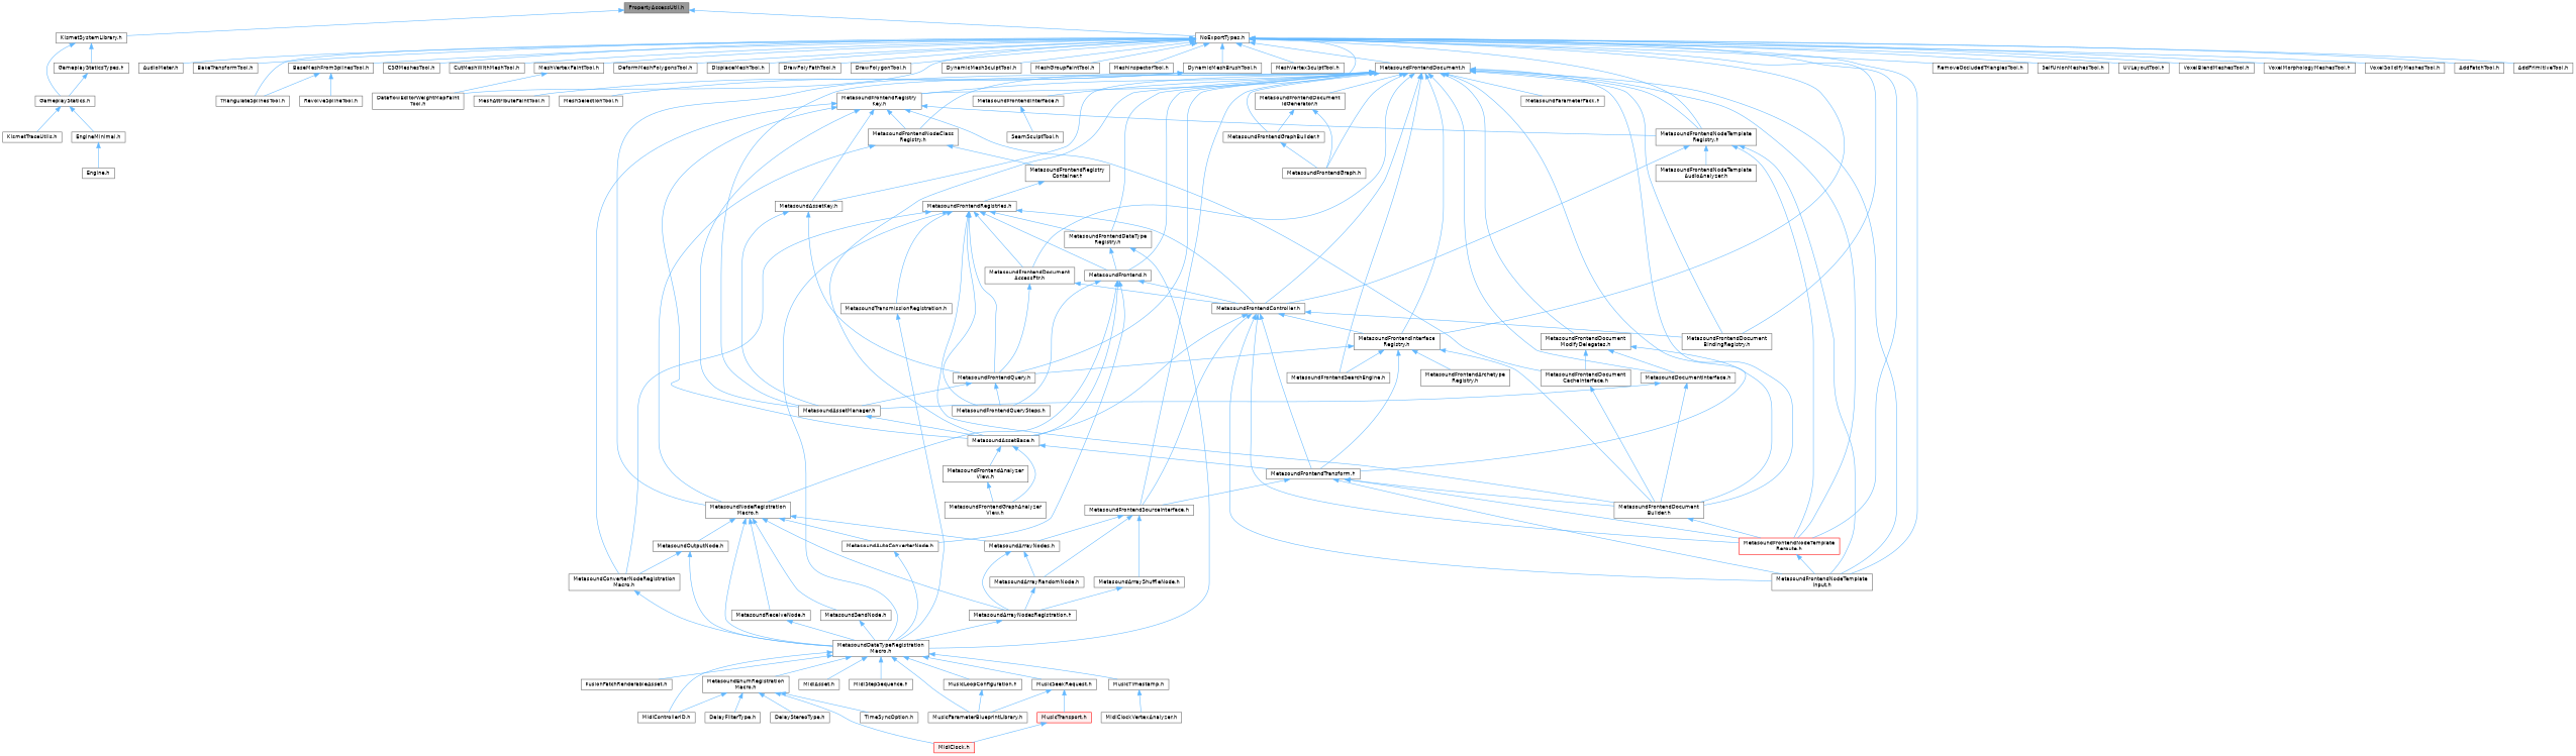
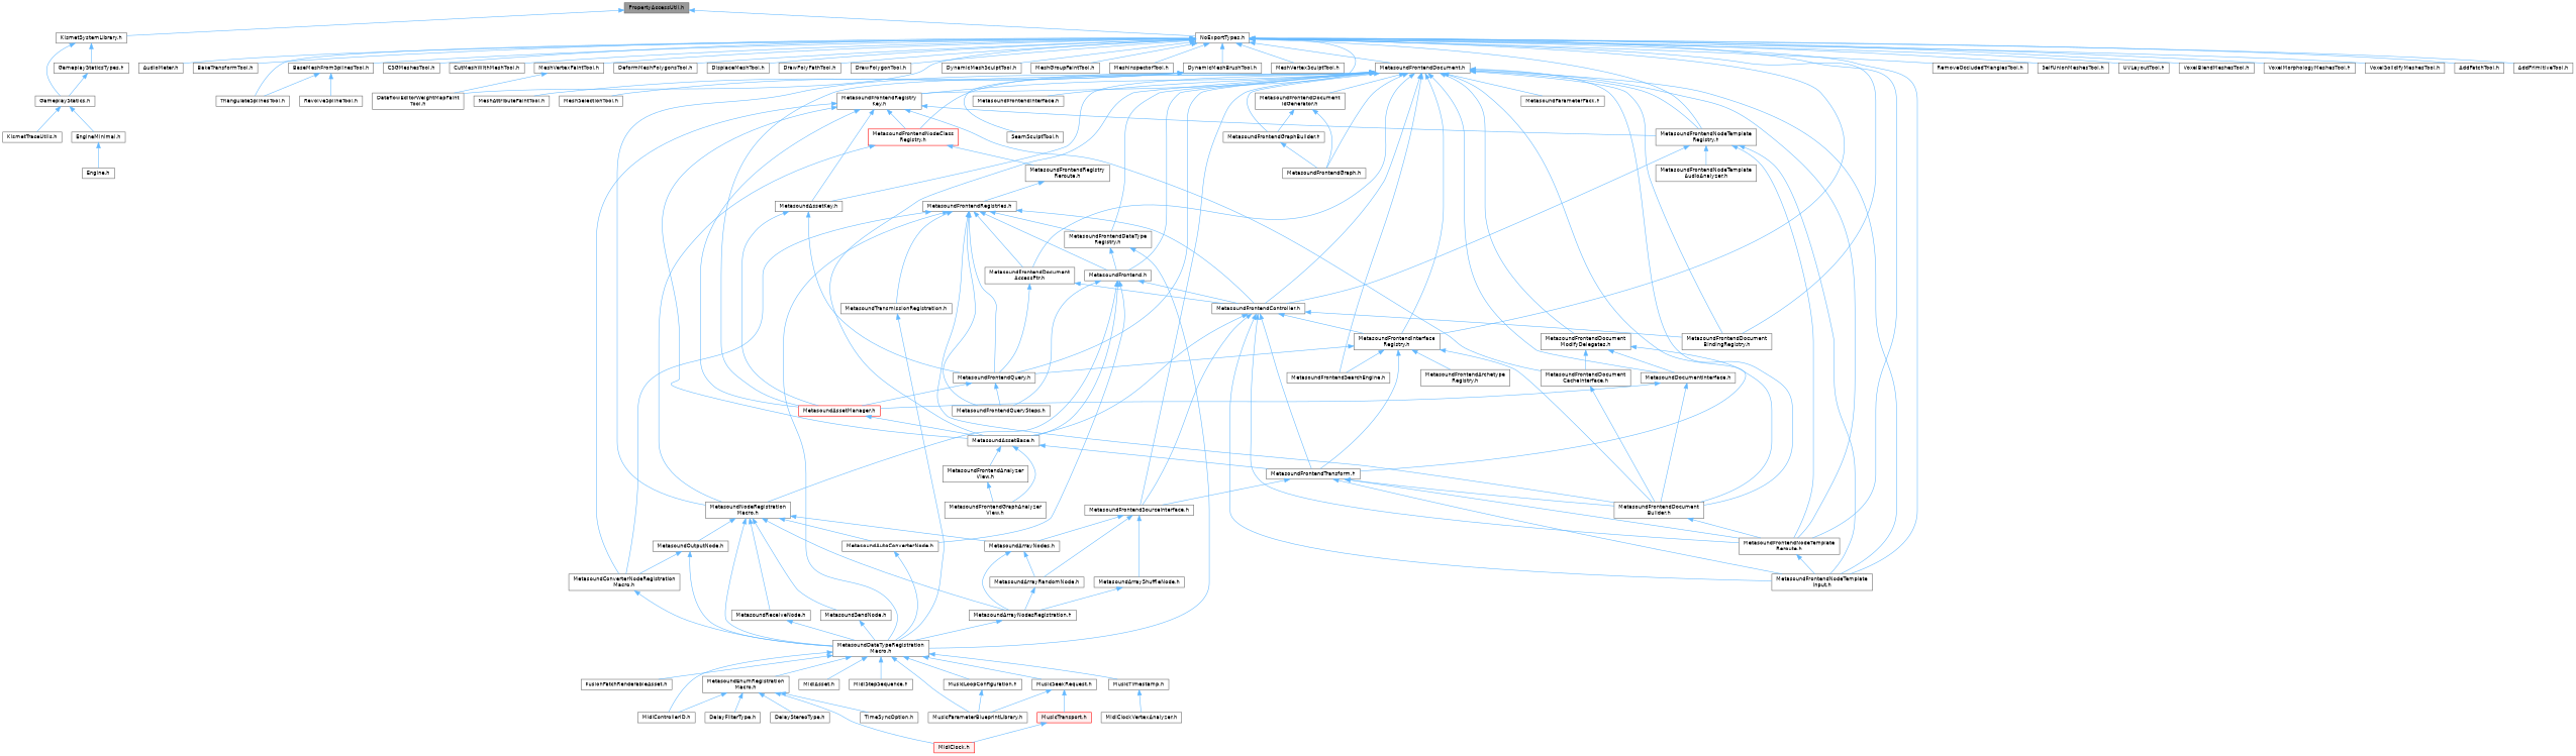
  digraph {
    node [color=grey40 fillcolor=white fontname=Helvetica fontsize=10 shape=box style=filled]
    edge [color=steelblue1 dir=back fontname=Helvetica fontsize=10 labelfontname=Helvetica labelfontsize=10 style=solid]
    n1 [color=gray40 fillcolor=grey60 fontcolor=black height=0.2 label="PropertyAccessUtil.h" width=0.4]
    n2 [height=0.2 label="KismetSystemLibrary.h" width=0.4]
    n3 [height=0.2 label="NoExportTypes.h" width=0.4]
    n4 [height=0.2 label="GameplayStatics.h" width=0.4]
    n5 [height=0.2 label="GameplayStaticsTypes.h" width=0.4]
    n6 [height=0.2 label="AddPatchTool.h" width=0.4]
    n7 [height=0.2 label="AddPrimitiveTool.h" width=0.4]
    n8 [height=0.2 label="AudioMeter.h" width=0.4]
    n9 [height=0.2 label="BakeTransformTool.h" width=0.4]
    n10 [height=0.2 label="BaseMeshFromSplinesTool.h" width=0.4]
    n11 [height=0.2 label="TriangulateSplinesTool.h" width=0.4]
    n12 [height=0.2 label="CSGMeshesTool.h" width=0.4]
    n13 [height=0.2 label="CutMeshWithMeshTool.h" width=0.4]
    n14 [height=0.2 label="DataflowEditorWeightMapPaint\lTool.h" width=0.4]
    n15 [height=0.2 label="DeformMeshPolygonsTool.h" width=0.4]
    n16 [height=0.2 label="DisplaceMeshTool.h" width=0.4]
    n17 [height=0.2 label="DrawPolyPathTool.h" width=0.4]
    n18 [height=0.2 label="DrawPolygonTool.h" width=0.4]
    n19 [height=0.2 label="DynamicMeshBrushTool.h" width=0.4]
    n20 [height=0.2 label="DynamicMeshSculptTool.h" width=0.4]
    n21 [height=0.2 label="MeshGroupPaintTool.h" width=0.4]
    n22 [height=0.2 label="MeshInspectorTool.h" width=0.4]
    n23 [height=0.2 label="MeshVertexPaintTool.h" width=0.4]
    n24 [height=0.2 label="MeshVertexSculptTool.h" width=0.4]
    n25 [height=0.2 label="MetasoundFrontendDocument.h" width=0.4]
-   n26 [color=red height=0.2 label="MetasoundFrontendNodeTemplate\lReroute.h" width=0.4]
+   n26 [height=0.2 label="MetasoundFrontendNodeTemplate\lReroute.h" width=0.4]
    n27 [height=0.2 label="MetasoundFrontendNodeTemplate\lInput.h" width=0.4]
    n28 [height=0.2 label="MetasoundFrontendDocument\lBindingRegistry.h" width=0.4]
    n29 [height=0.2 label="MetasoundFrontendInterface\lRegistry.h" width=0.4]
    n30 [height=0.2 label="MetasoundFrontendNodeTemplate\lRegistry.h" width=0.4]
    n31 [height=0.2 label="MetasoundFrontendRegistry\lKey.h" width=0.4]
    n32 [height=0.2 label="RemoveOccludedTrianglesTool.h" width=0.4]
    n33 [height=0.2 label="SelfUnionMeshesTool.h" width=0.4]
    n34 [height=0.2 label="UVLayoutTool.h" width=0.4]
    n35 [height=0.2 label="VoxelBlendMeshesTool.h" width=0.4]
    n36 [height=0.2 label="VoxelMorphologyMeshesTool.h" width=0.4]
    n37 [height=0.2 label="VoxelSolidifyMeshesTool.h" width=0.4]
    n38 [height=0.2 label="KismetTraceUtils.h" width=0.4]
    n39 [height=0.2 label="EngineMinimal.h" width=0.4]
    n40 [height=0.2 label="Engine.h" width=0.4]
    n41 [height=0.2 label="RevolveSplineTool.h" width=0.4]
    n42 [height=0.2 label="MeshAttributePaintTool.h" width=0.4]
    n43 [height=0.2 label="MeshSelectionTool.h" width=0.4]
    n44 [height=0.2 label="SeamSculptTool.h" width=0.4]
    n45 [height=0.2 label="MetasoundAssetBase.h" width=0.4]
    n46 [height=0.2 label="MetasoundFrontendTransform.h" width=0.4]
    n47 [height=0.2 label="MetasoundFrontendDocument\lBuilder.h" width=0.4]
    n48 [height=0.2 label="MetasoundFrontendSourceInterface.h" width=0.4]
    n49 [height=0.2 label="MetasoundParameterPack.h" width=0.4]
    n50 [height=0.2 label="MetasoundAssetKey.h" width=0.4]
-   n51 [height=0.2 label="MetasoundAssetManager.h" width=0.4]
+   n51 [color=red height=0.2 label="MetasoundAssetManager.h" width=0.4]
    n52 [height=0.2 label="MetasoundFrontendQuery.h" width=0.4]
    n53 [height=0.2 label="MetasoundDocumentInterface.h" width=0.4]
    n54 [height=0.2 label="MetasoundFrontend.h" width=0.4]
    n55 [height=0.2 label="MetasoundFrontendController.h" width=0.4]
    n56 [height=0.2 label="MetasoundFrontendSearchEngine.h" width=0.4]
    n57 [height=0.2 label="MetasoundNodeRegistration\lMacro.h" width=0.4]
    n58 [height=0.2 label="MetasoundFrontendDataType\lRegistry.h" width=0.4]
    n59 [height=0.2 label="MetasoundFrontendDocument\lAccessPtr.h" width=0.4]
    n60 [height=0.2 label="MetasoundFrontendDocument\lIdGenerator.h" width=0.4]
    n61 [height=0.2 label="MetasoundFrontendGraph.h" width=0.4]
    n62 [height=0.2 label="MetasoundFrontendGraphBuilder.h" width=0.4]
    n63 [height=0.2 label="MetasoundFrontendDocument\lModifyDelegates.h" width=0.4]
    n64 [height=0.2 label="MetasoundFrontendInterface.h" width=0.4]
-   n65 [height=0.2 label="MetasoundFrontendNodeClass\lRegistry.h" width=0.4]
+   n65 [color=red height=0.2 label="MetasoundFrontendNodeClass\lRegistry.h" width=0.4]
    n66 [height=0.2 label="MetasoundFrontendArchetype\lRegistry.h" width=0.4]
    n67 [height=0.2 label="MetasoundFrontendNodeTemplate\lAudioAnalyzer.h" width=0.4]
    n68 [height=0.2 label="MetasoundConverterNodeRegistration\lMacro.h" width=0.4]
    n69 [height=0.2 label="MetasoundFrontendDocument\lCacheInterface.h" width=0.4]
    n70 [height=0.2 label="MetasoundFrontendAnalyzer\lView.h" width=0.4]
    n71 [height=0.2 label="MetasoundFrontendGraphAnalyzer\lView.h" width=0.4]
    n72 [height=0.2 label="MetasoundArrayNodes.h" width=0.4]
    n73 [height=0.2 label="MetasoundArrayRandomNode.h" width=0.4]
    n74 [height=0.2 label="MetasoundArrayShuffleNode.h" width=0.4]
    n75 [height=0.2 label="MetasoundFrontendQuerySteps.h" width=0.4]
    n76 [height=0.2 label="MetasoundAutoConverterNode.h" width=0.4]
    n77 [height=0.2 label="MetasoundArrayNodesRegistration.h" width=0.4]
    n78 [height=0.2 label="MetasoundDataTypeRegistration\lMacro.h" width=0.4]
    n79 [height=0.2 label="MetasoundOutputNode.h" width=0.4]
    n80 [height=0.2 label="MetasoundReceiveNode.h" width=0.4]
    n81 [height=0.2 label="MetasoundSendNode.h" width=0.4]
-   n82 [height=0.2 label="MetasoundFrontendRegistry\lContainer.h" width=0.4]
+   n82 [height=0.2 label="MetasoundFrontendRegistry\lReroute.h" width=0.4]
    n83 [height=0.2 label="FusionPatchRenderableAsset.h" width=0.4]
    n84 [height=0.2 label="MetasoundEnumRegistration\lMacro.h" width=0.4]
    n85 [height=0.2 label="MidiControllerID.h" width=0.4]
    n86 [height=0.2 label="MidiAsset.h" width=0.4]
    n87 [height=0.2 label="MidiStepSequence.h" width=0.4]
    n88 [height=0.2 label="MusicLoopConfiguration.h" width=0.4]
    n89 [height=0.2 label="MusicParameterBlueprintLibrary.h" width=0.4]
    n90 [height=0.2 label="MusicSeekRequest.h" width=0.4]
    n91 [height=0.2 label="MusicTimestamp.h" width=0.4]
    n92 [height=0.2 label="DelayFilterType.h" width=0.4]
    n93 [height=0.2 label="DelayStereoType.h" width=0.4]
    n94 [color=red fillcolor="#FFF0F0" height=0.2 label="MidiClock.h" width=0.4]
    n95 [height=0.2 label="TimeSyncOption.h" width=0.4]
    n96 [color=red fillcolor="#FFF0F0" height=0.2 label="MusicTransport.h" width=0.4]
    n97 [height=0.2 label="MidiClockVertexAnalyzer.h" width=0.4]
    n98 [height=0.2 label="MetasoundFrontendRegistries.h" width=0.4]
    n99 [height=0.2 label="MetasoundTransmissionRegistration.h" width=0.4]
    n1 -> n2
    n1 -> n3
    n2 -> n4
    n2 -> n5
    n3 -> n6
    n3 -> n7
    n3 -> n8
    n3 -> n9
    n3 -> n10
    n3 -> n11
    n3 -> n12
    n3 -> n13
    n3 -> n14
    n3 -> n15
    n3 -> n16
    n3 -> n17
    n3 -> n18
    n3 -> n19
    n3 -> n20
    n3 -> n21
    n3 -> n22
    n3 -> n23
    n3 -> n24
    n3 -> n25
    n3 -> n26
    n3 -> n27
    n3 -> n28
    n3 -> n29
    n3 -> n30
    n3 -> n31
    n3 -> n32
    n3 -> n33
    n3 -> n34
    n3 -> n35
    n3 -> n36
    n3 -> n37
    n4 -> n38
    n4 -> n39
    n5 -> n4
    n10 -> n11
    n10 -> n41
    n19 -> n42
    n19 -> n43
-   n64 -> n44
+   n19 -> n44
    n23 -> n14
    n25 -> n26
    n25 -> n27
    n25 -> n28
    n25 -> n29
    n25 -> n30
    n25 -> n31
    n25 -> n45
    n25 -> n46
    n25 -> n47
    n25 -> n48
    n25 -> n49
    n25 -> n50
    n25 -> n51
    n25 -> n52
    n25 -> n53
    n25 -> n54
    n25 -> n55
    n25 -> n56
    n25 -> n57
    n25 -> n58
    n25 -> n59
    n25 -> n60
    n25 -> n61
    n25 -> n62
    n25 -> n63
    n25 -> n64
    n25 -> n65
    n26 -> n27
    n29 -> n46
    n29 -> n47
    n29 -> n52
    n29 -> n56
    n29 -> n66
    n30 -> n26
    n30 -> n27
    n30 -> n55
    n30 -> n67
    n31 -> n30
    n31 -> n45
    n31 -> n50
    n31 -> n51
    n31 -> n65
    n31 -> n68
    n31 -> n69
    n39 -> n40
    n45 -> n46
    n45 -> n70
    n45 -> n71
    n46 -> n26
    n46 -> n27
    n46 -> n47
    n46 -> n48
    n47 -> n26
    n48 -> n72
    n48 -> n73
    n48 -> n74
    n50 -> n51
    n50 -> n52
    n51 -> n45
    n52 -> n51
    n52 -> n75
    n53 -> n47
    n53 -> n51
    n54 -> n45
    n54 -> n55
    n54 -> n57
    n54 -> n75
    n54 -> n76
    n55 -> n26
    n55 -> n27
    n55 -> n28
    n55 -> n29
    n55 -> n45
    n55 -> n46
    n55 -> n48
    n57 -> n72
    n57 -> n76
    n57 -> n77
    n57 -> n78
    n57 -> n79
    n57 -> n80
    n57 -> n81
    n58 -> n54
    n58 -> n78
    n59 -> n52
    n59 -> n55
    n60 -> n61
    n60 -> n62
    n62 -> n61
    n63 -> n47
    n63 -> n53
    n63 -> n69
    n65 -> n57
    n65 -> n82
    n68 -> n78
    n69 -> n47
    n70 -> n71
    n72 -> n73
    n72 -> n77
    n73 -> n77
    n74 -> n77
    n76 -> n78
    n77 -> n78
    n78 -> n83
    n78 -> n84
    n78 -> n85
    n78 -> n86
    n78 -> n87
    n78 -> n88
    n78 -> n89
    n78 -> n90
    n78 -> n91
    n79 -> n68
    n79 -> n78
    n80 -> n78
    n81 -> n78
    n82 -> n98
    n84 -> n85
    n84 -> n92
    n84 -> n93
    n84 -> n94
    n84 -> n95
    n88 -> n89
    n90 -> n89
    n90 -> n96
    n91 -> n97
    n96 -> n94
    n98 -> n47
    n98 -> n52
    n98 -> n54
    n98 -> n55
    n98 -> n58
    n98 -> n59
    n98 -> n68
    n98 -> n75
    n98 -> n78
    n98 -> n99
    n99 -> n78
  }
